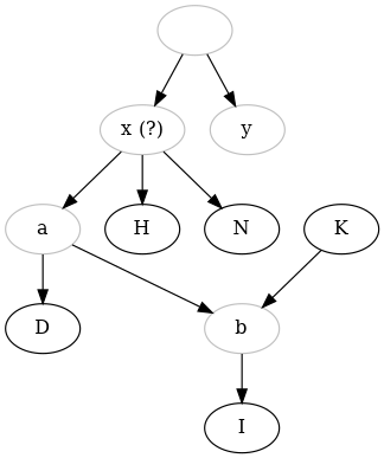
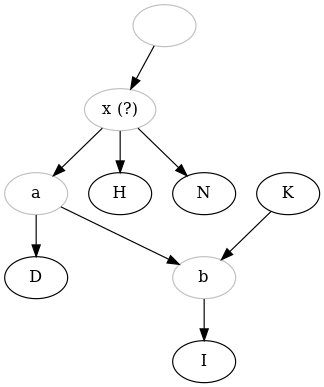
  digraph {
    n1 [color=grey label=" "]
    n2 [color=grey label="x (?)"]
-   n3 [color=grey label=y]
    a [color=grey]
    H
    N
    b [color=grey]
    D
    I
    K
    n1 -> n2
-   n1 -> n3
    n2 -> a
    n2 -> H
    n2 -> N
    a -> b
    a -> D
    b -> I
    K -> b
  }
